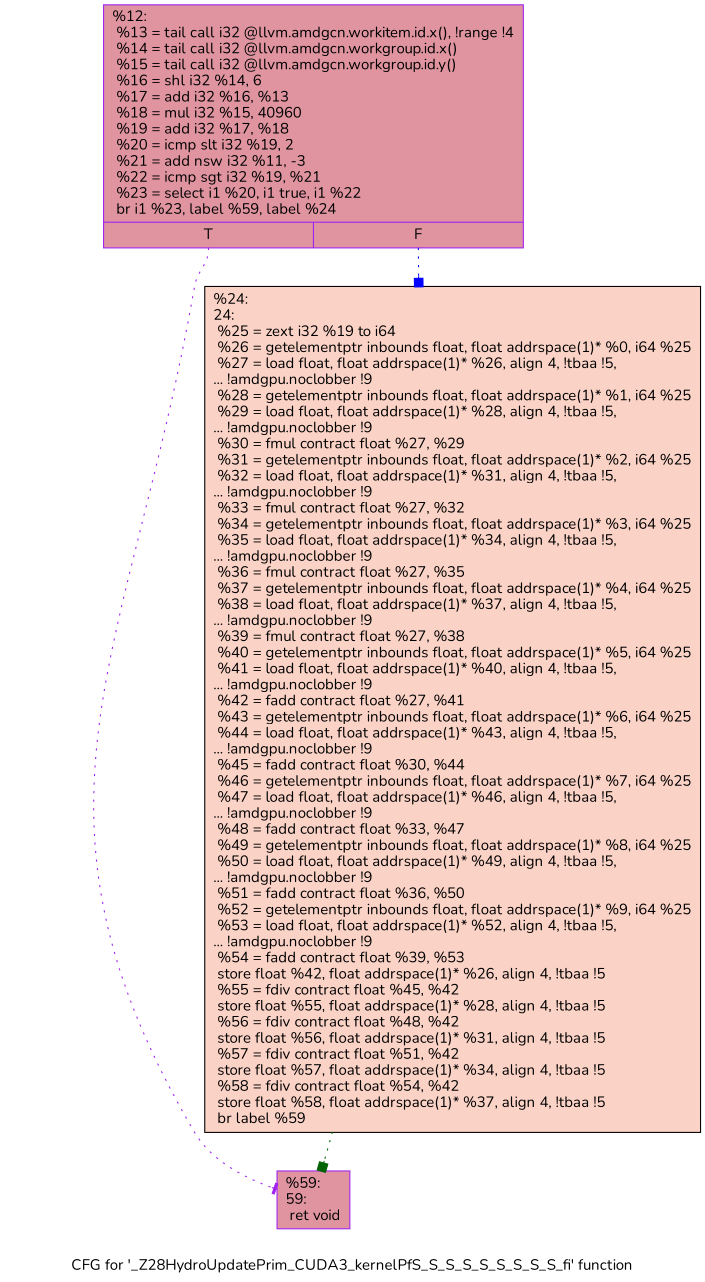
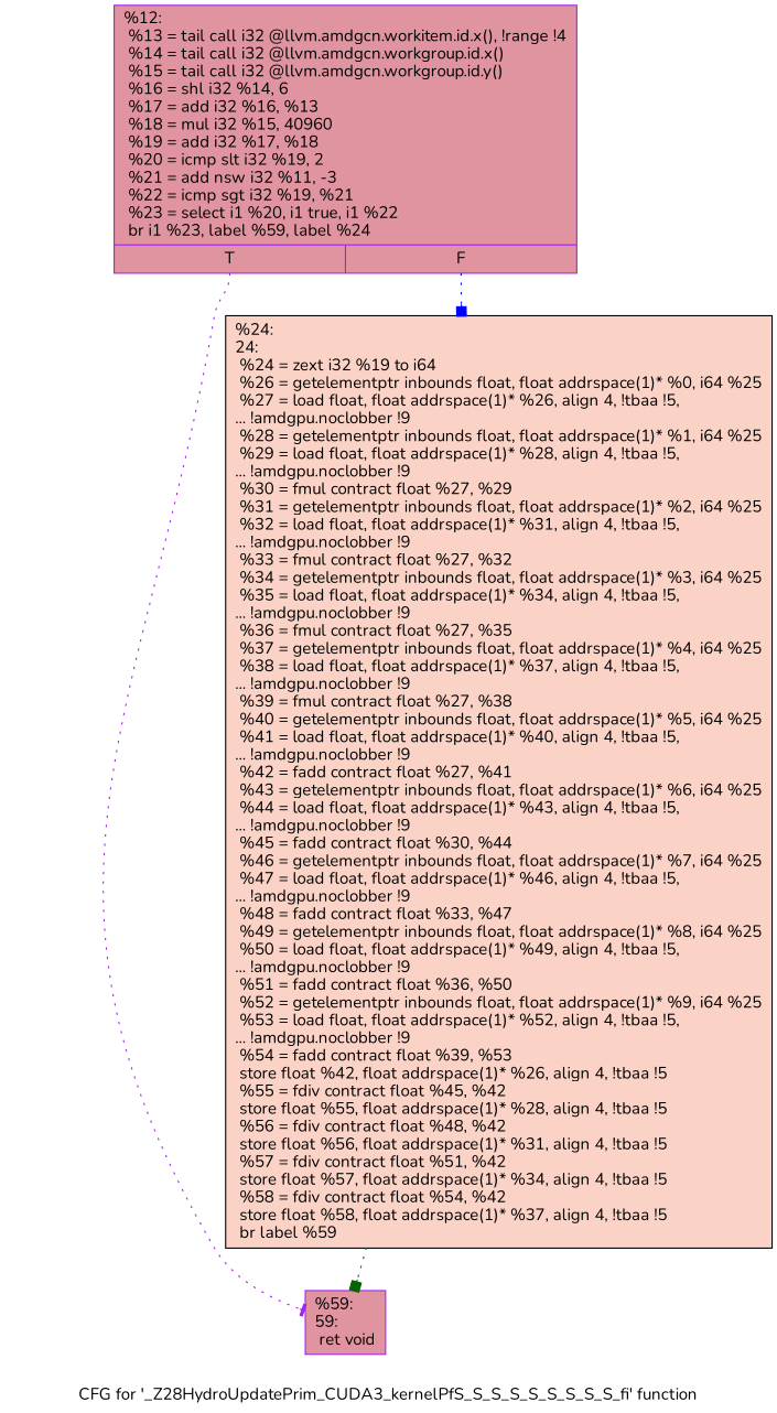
  digraph {
    label="CFG for '_Z28HydroUpdatePrim_CUDA3_kernelPfS_S_S_S_S_S_S_S_S_fi' function"
    fontname=Nunito
    node [color=purple fillcolor="#b70d2870" shape=record style=filled fontname=Nunito]
    edge [style=dotted arrowhead=box fontname=Nunito]
    n1 [label="{%12:\l  %13 = tail call i32 @llvm.amdgcn.workitem.id.x(), !range !4\l  %14 = tail call i32 @llvm.amdgcn.workgroup.id.x()\l  %15 = tail call i32 @llvm.amdgcn.workgroup.id.y()\l  %16 = shl i32 %14, 6\l  %17 = add i32 %16, %13\l  %18 = mul i32 %15, 40960\l  %19 = add i32 %17, %18\l  %20 = icmp slt i32 %19, 2\l  %21 = add nsw i32 %11, -3\l  %22 = icmp sgt i32 %19, %21\l  %23 = select i1 %20, i1 true, i1 %22\l  br i1 %23, label %59, label %24\l|{<s0>T|<s1>F}}"]
    n2 [label="{%59:\l59:                                               \l  ret void\l}"]
-   n3 [color=black fillcolor="#f59c7d70" label="{%24:\l24:                                               \l  %25 = zext i32 %19 to i64\l  %26 = getelementptr inbounds float, float addrspace(1)* %0, i64 %25\l  %27 = load float, float addrspace(1)* %26, align 4, !tbaa !5,\l... !amdgpu.noclobber !9\l  %28 = getelementptr inbounds float, float addrspace(1)* %1, i64 %25\l  %29 = load float, float addrspace(1)* %28, align 4, !tbaa !5,\l... !amdgpu.noclobber !9\l  %30 = fmul contract float %27, %29\l  %31 = getelementptr inbounds float, float addrspace(1)* %2, i64 %25\l  %32 = load float, float addrspace(1)* %31, align 4, !tbaa !5,\l... !amdgpu.noclobber !9\l  %33 = fmul contract float %27, %32\l  %34 = getelementptr inbounds float, float addrspace(1)* %3, i64 %25\l  %35 = load float, float addrspace(1)* %34, align 4, !tbaa !5,\l... !amdgpu.noclobber !9\l  %36 = fmul contract float %27, %35\l  %37 = getelementptr inbounds float, float addrspace(1)* %4, i64 %25\l  %38 = load float, float addrspace(1)* %37, align 4, !tbaa !5,\l... !amdgpu.noclobber !9\l  %39 = fmul contract float %27, %38\l  %40 = getelementptr inbounds float, float addrspace(1)* %5, i64 %25\l  %41 = load float, float addrspace(1)* %40, align 4, !tbaa !5,\l... !amdgpu.noclobber !9\l  %42 = fadd contract float %27, %41\l  %43 = getelementptr inbounds float, float addrspace(1)* %6, i64 %25\l  %44 = load float, float addrspace(1)* %43, align 4, !tbaa !5,\l... !amdgpu.noclobber !9\l  %45 = fadd contract float %30, %44\l  %46 = getelementptr inbounds float, float addrspace(1)* %7, i64 %25\l  %47 = load float, float addrspace(1)* %46, align 4, !tbaa !5,\l... !amdgpu.noclobber !9\l  %48 = fadd contract float %33, %47\l  %49 = getelementptr inbounds float, float addrspace(1)* %8, i64 %25\l  %50 = load float, float addrspace(1)* %49, align 4, !tbaa !5,\l... !amdgpu.noclobber !9\l  %51 = fadd contract float %36, %50\l  %52 = getelementptr inbounds float, float addrspace(1)* %9, i64 %25\l  %53 = load float, float addrspace(1)* %52, align 4, !tbaa !5,\l... !amdgpu.noclobber !9\l  %54 = fadd contract float %39, %53\l  store float %42, float addrspace(1)* %26, align 4, !tbaa !5\l  %55 = fdiv contract float %45, %42\l  store float %55, float addrspace(1)* %28, align 4, !tbaa !5\l  %56 = fdiv contract float %48, %42\l  store float %56, float addrspace(1)* %31, align 4, !tbaa !5\l  %57 = fdiv contract float %51, %42\l  store float %57, float addrspace(1)* %34, align 4, !tbaa !5\l  %58 = fdiv contract float %54, %42\l  store float %58, float addrspace(1)* %37, align 4, !tbaa !5\l  br label %59\l}"]
+   n3 [color=black fillcolor="#f59c7d70" label="{%24:\l24:                                               \l  %24 = zext i32 %19 to i64\l  %26 = getelementptr inbounds float, float addrspace(1)* %0, i64 %25\l  %27 = load float, float addrspace(1)* %26, align 4, !tbaa !5,\l... !amdgpu.noclobber !9\l  %28 = getelementptr inbounds float, float addrspace(1)* %1, i64 %25\l  %29 = load float, float addrspace(1)* %28, align 4, !tbaa !5,\l... !amdgpu.noclobber !9\l  %30 = fmul contract float %27, %29\l  %31 = getelementptr inbounds float, float addrspace(1)* %2, i64 %25\l  %32 = load float, float addrspace(1)* %31, align 4, !tbaa !5,\l... !amdgpu.noclobber !9\l  %33 = fmul contract float %27, %32\l  %34 = getelementptr inbounds float, float addrspace(1)* %3, i64 %25\l  %35 = load float, float addrspace(1)* %34, align 4, !tbaa !5,\l... !amdgpu.noclobber !9\l  %36 = fmul contract float %27, %35\l  %37 = getelementptr inbounds float, float addrspace(1)* %4, i64 %25\l  %38 = load float, float addrspace(1)* %37, align 4, !tbaa !5,\l... !amdgpu.noclobber !9\l  %39 = fmul contract float %27, %38\l  %40 = getelementptr inbounds float, float addrspace(1)* %5, i64 %25\l  %41 = load float, float addrspace(1)* %40, align 4, !tbaa !5,\l... !amdgpu.noclobber !9\l  %42 = fadd contract float %27, %41\l  %43 = getelementptr inbounds float, float addrspace(1)* %6, i64 %25\l  %44 = load float, float addrspace(1)* %43, align 4, !tbaa !5,\l... !amdgpu.noclobber !9\l  %45 = fadd contract float %30, %44\l  %46 = getelementptr inbounds float, float addrspace(1)* %7, i64 %25\l  %47 = load float, float addrspace(1)* %46, align 4, !tbaa !5,\l... !amdgpu.noclobber !9\l  %48 = fadd contract float %33, %47\l  %49 = getelementptr inbounds float, float addrspace(1)* %8, i64 %25\l  %50 = load float, float addrspace(1)* %49, align 4, !tbaa !5,\l... !amdgpu.noclobber !9\l  %51 = fadd contract float %36, %50\l  %52 = getelementptr inbounds float, float addrspace(1)* %9, i64 %25\l  %53 = load float, float addrspace(1)* %52, align 4, !tbaa !5,\l... !amdgpu.noclobber !9\l  %54 = fadd contract float %39, %53\l  store float %42, float addrspace(1)* %26, align 4, !tbaa !5\l  %55 = fdiv contract float %45, %42\l  store float %55, float addrspace(1)* %28, align 4, !tbaa !5\l  %56 = fdiv contract float %48, %42\l  store float %56, float addrspace(1)* %31, align 4, !tbaa !5\l  %57 = fdiv contract float %51, %42\l  store float %57, float addrspace(1)* %34, align 4, !tbaa !5\l  %58 = fdiv contract float %54, %42\l  store float %58, float addrspace(1)* %37, align 4, !tbaa !5\l  br label %59\l}"]
    n1 -> n2 [tailport=s0 color=purple arrowhead=tee]
    n1 -> n3 [tailport=s1 color=blue]
    n3 -> n2 [color=darkgreen]
  }
